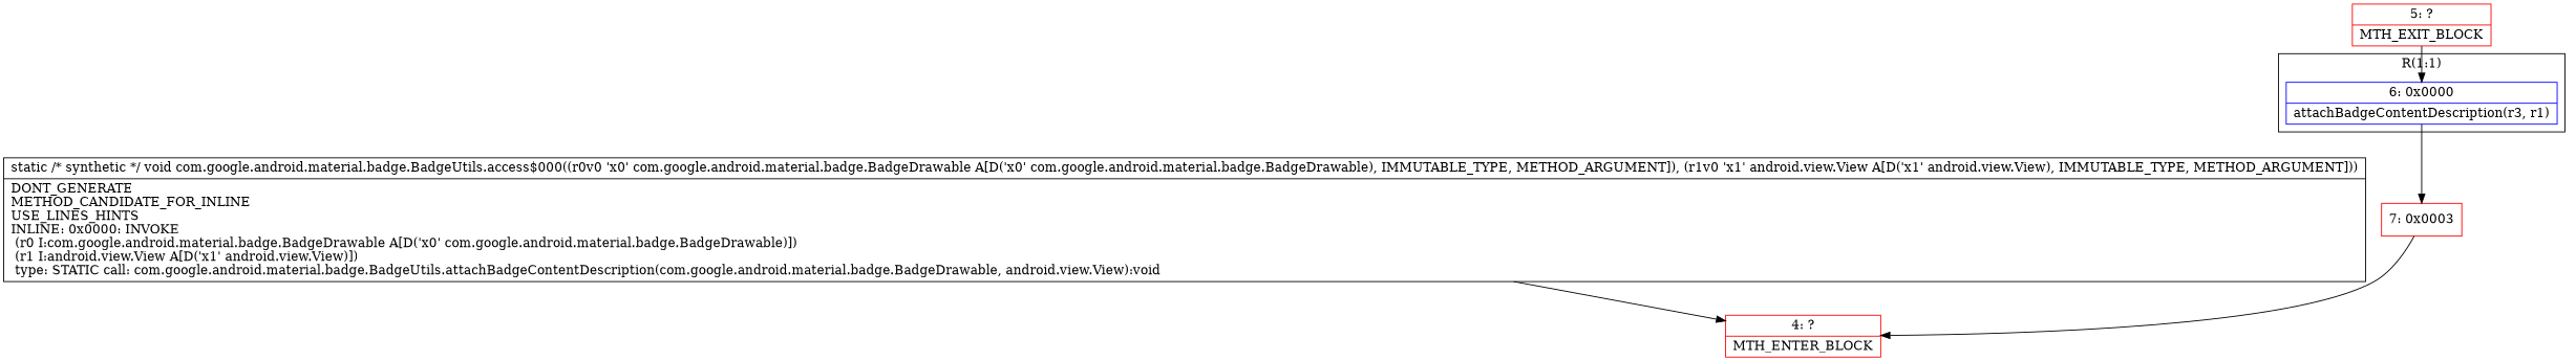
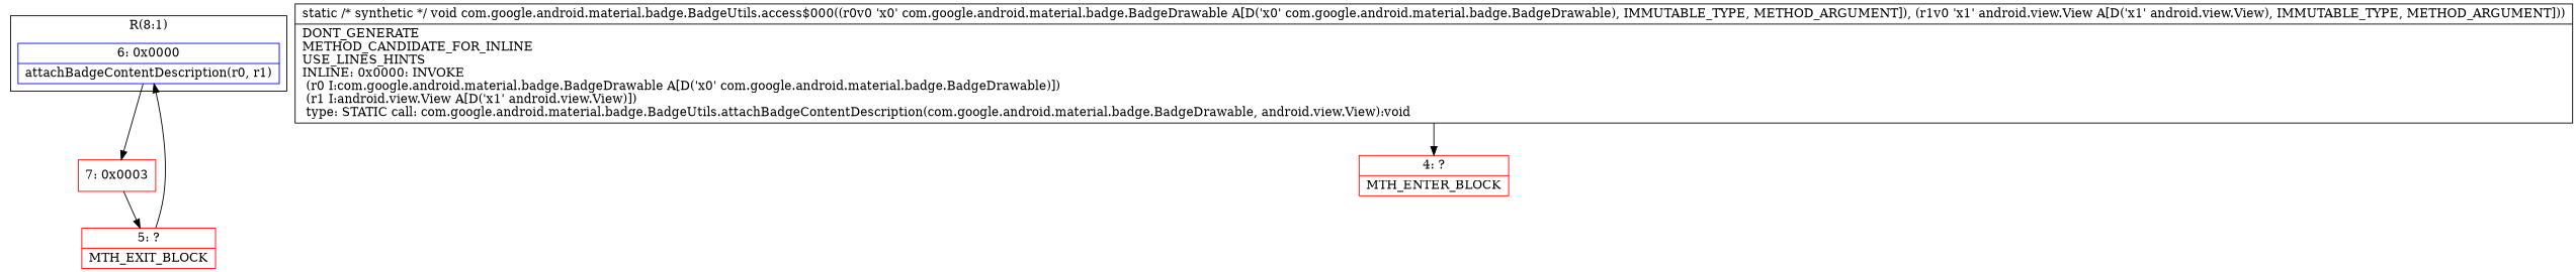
  digraph {
    node [color=red shape=record]
-   n1 [color=blue label="{6\:\ 0x0000|attachBadgeContentDescription(r3, r1)\l}"]
+   n1 [color=blue label="{6\:\ 0x0000|attachBadgeContentDescription(r0, r1)\l}"]
    n2 [label="{7\:\ 0x0003}"]
    n3 [label="{5\:\ ?|MTH_EXIT_BLOCK\l}"]
    n4 [label="{4\:\ ?|MTH_ENTER_BLOCK\l}"]
    n5 [label="{static \/* synthetic *\/ void com.google.android.material.badge.BadgeUtils.access$000((r0v0 'x0' com.google.android.material.badge.BadgeDrawable A[D('x0' com.google.android.material.badge.BadgeDrawable), IMMUTABLE_TYPE, METHOD_ARGUMENT]), (r1v0 'x1' android.view.View A[D('x1' android.view.View), IMMUTABLE_TYPE, METHOD_ARGUMENT]))  | DONT_GENERATE\lMETHOD_CANDIDATE_FOR_INLINE\lUSE_LINES_HINTS\lINLINE: 0x0000: INVOKE  \l  (r0 I:com.google.android.material.badge.BadgeDrawable A[D('x0' com.google.android.material.badge.BadgeDrawable)])\l  (r1 I:android.view.View A[D('x1' android.view.View)])\l type: STATIC call: com.google.android.material.badge.BadgeUtils.attachBadgeContentDescription(com.google.android.material.badge.BadgeDrawable, android.view.View):void\l}" color=""]
    subgraph cluster_1 {
-     label="R(1:1)"
+     label="R(8:1)"
      n1
    }
    n1 -> n2
-   n2 -> n4
+   n2 -> n3
    n3 -> n1
    n5 -> n4
  }
